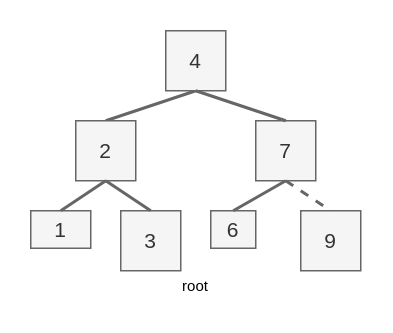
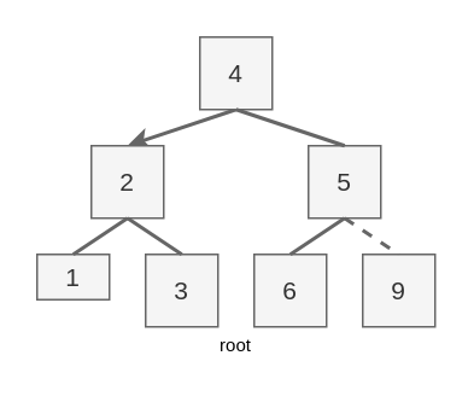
  <mxCell id="0" />
  <mxCell id="1" parent="0" />
- <mxCell id="2" style="rounded=0;orthogonalLoop=1;jettySize=auto;html=1;exitX=0.5;exitY=1;exitDx=0;exitDy=0;entryX=0.5;entryY=0;entryDx=0;entryDy=0;fillColor=#f5f5f5;strokeColor=#666666;strokeWidth=2;endArrow=none;startFill=0;" parent="1" source="3" target="4" edge="1"><mxGeometry relative="1" as="geometry" /></mxCell>
+ <mxCell id="2" style="rounded=0;orthogonalLoop=1;jettySize=auto;html=1;exitX=0.5;exitY=1;exitDx=0;exitDy=0;entryX=0.5;entryY=0;entryDx=0;entryDy=0;fillColor=#f5f5f5;strokeColor=#666666;strokeWidth=2;endArrow=classic;startFill=0;" parent="1" source="3" target="4" edge="1"><mxGeometry relative="1" as="geometry" /></mxCell>
  <mxCell id="3" value="4" style="text;html=1;align=center;verticalAlign=middle;whiteSpace=wrap;rounded=0;fillColor=#f5f5f5;strokeColor=#666666;fontSize=14;fontColor=#333333;" parent="1" vertex="1"><mxGeometry x="110" y="20" width="40" height="40" as="geometry" /></mxCell>
  <mxCell id="4" value="2" style="text;html=1;align=center;verticalAlign=middle;whiteSpace=wrap;rounded=0;fillColor=#f5f5f5;strokeColor=#666666;fontSize=14;fontColor=#333333;" parent="1" vertex="1"><mxGeometry x="50" y="80" width="40" height="40" as="geometry" /></mxCell>
  <mxCell id="5" value="root" style="text;html=1;align=center;verticalAlign=middle;whiteSpace=wrap;rounded=0;fontSize=10;" parent="1" vertex="1"><mxGeometry x="20" y="180" width="220" height="20" as="geometry" /></mxCell>
  <mxCell id="6" value="1" style="text;html=1;align=center;verticalAlign=middle;whiteSpace=wrap;rounded=0;fillColor=#f5f5f5;strokeColor=#666666;fontSize=14;fontColor=#333333;" parent="1" vertex="1"><mxGeometry x="20" y="140" width="40" height="25" as="geometry" /></mxCell>
  <mxCell id="7" style="rounded=0;orthogonalLoop=1;jettySize=auto;html=1;exitX=0.5;exitY=1;exitDx=0;exitDy=0;entryX=0.5;entryY=0;entryDx=0;entryDy=0;fillColor=#f5f5f5;strokeColor=#666666;strokeWidth=2;endArrow=none;startFill=0;" parent="1" source="4" target="6" edge="1"><mxGeometry relative="1" as="geometry"><mxPoint x="130" y="30" as="sourcePoint" /><mxPoint x="90" y="70" as="targetPoint" /></mxGeometry></mxCell>
  <mxCell id="8" value="3" style="text;html=1;align=center;verticalAlign=middle;whiteSpace=wrap;rounded=0;fillColor=#f5f5f5;strokeColor=#666666;fontSize=14;fontColor=#333333;" parent="1" vertex="1"><mxGeometry x="80" y="140" width="40" height="40" as="geometry" /></mxCell>
  <mxCell id="9" style="rounded=0;orthogonalLoop=1;jettySize=auto;html=1;exitX=0.5;exitY=1;exitDx=0;exitDy=0;entryX=0.5;entryY=0;entryDx=0;entryDy=0;fillColor=#f5f5f5;strokeColor=#666666;strokeWidth=2;endArrow=none;startFill=0;" parent="1" source="4" target="8" edge="1"><mxGeometry relative="1" as="geometry"><mxPoint x="90" y="110" as="sourcePoint" /><mxPoint x="50" y="150" as="targetPoint" /></mxGeometry></mxCell>
- <mxCell id="10" value="7" style="text;html=1;align=center;verticalAlign=middle;whiteSpace=wrap;rounded=0;fillColor=#f5f5f5;strokeColor=#666666;fontSize=14;fontColor=#333333;" parent="1" vertex="1"><mxGeometry x="170" y="80" width="40" height="40" as="geometry" /></mxCell>
- <mxCell id="11" value="6" style="text;html=1;align=center;verticalAlign=middle;whiteSpace=wrap;rounded=0;fillColor=#f5f5f5;strokeColor=#666666;fontSize=14;fontColor=#333333;" parent="1" vertex="1"><mxGeometry x="140" y="140" width="30" height="25" as="geometry" /></mxCell>
+ <mxCell id="10" value="5" style="text;html=1;align=center;verticalAlign=middle;whiteSpace=wrap;rounded=0;fillColor=#f5f5f5;strokeColor=#666666;fontSize=14;fontColor=#333333;" parent="1" vertex="1"><mxGeometry x="170" y="80" width="40" height="40" as="geometry" /></mxCell>
+ <mxCell id="11" value="6" style="text;html=1;align=center;verticalAlign=middle;whiteSpace=wrap;rounded=0;fillColor=#f5f5f5;strokeColor=#666666;fontSize=14;fontColor=#333333;" parent="1" vertex="1"><mxGeometry x="140" y="140" width="40" height="40" as="geometry" /></mxCell>
  <mxCell id="12" style="rounded=0;orthogonalLoop=1;jettySize=auto;html=1;exitX=0.5;exitY=1;exitDx=0;exitDy=0;entryX=0.5;entryY=0;entryDx=0;entryDy=0;fillColor=#f5f5f5;strokeColor=#666666;strokeWidth=2;endArrow=none;startFill=0;" parent="1" source="10" target="11" edge="1"><mxGeometry relative="1" as="geometry"><mxPoint x="290" y="30" as="sourcePoint" /><mxPoint x="250" y="70" as="targetPoint" /></mxGeometry></mxCell>
  <mxCell id="13" value="9" style="text;html=1;align=center;verticalAlign=middle;whiteSpace=wrap;rounded=0;fillColor=#f5f5f5;strokeColor=#666666;fontSize=14;fontColor=#333333;" parent="1" vertex="1"><mxGeometry x="200" y="140" width="40" height="40" as="geometry" /></mxCell>
  <mxCell id="14" style="rounded=0;orthogonalLoop=1;jettySize=auto;html=1;exitX=0.5;exitY=1;exitDx=0;exitDy=0;entryX=0.5;entryY=0;entryDx=0;entryDy=0;fillColor=#f5f5f5;strokeColor=#666666;strokeWidth=2;endArrow=none;startFill=0;dashed=1;" parent="1" source="10" target="13" edge="1"><mxGeometry relative="1" as="geometry"><mxPoint x="250" y="110" as="sourcePoint" /><mxPoint x="210" y="150" as="targetPoint" /></mxGeometry></mxCell>
  <mxCell id="15" style="rounded=0;orthogonalLoop=1;jettySize=auto;html=1;exitX=0.5;exitY=1;exitDx=0;exitDy=0;entryX=0.5;entryY=0;entryDx=0;entryDy=0;fillColor=#f5f5f5;strokeColor=#666666;strokeWidth=2;endArrow=none;startFill=0;" parent="1" source="3" target="10" edge="1"><mxGeometry relative="1" as="geometry"><mxPoint x="170" y="30" as="sourcePoint" /><mxPoint x="90" y="70" as="targetPoint" /></mxGeometry></mxCell>
